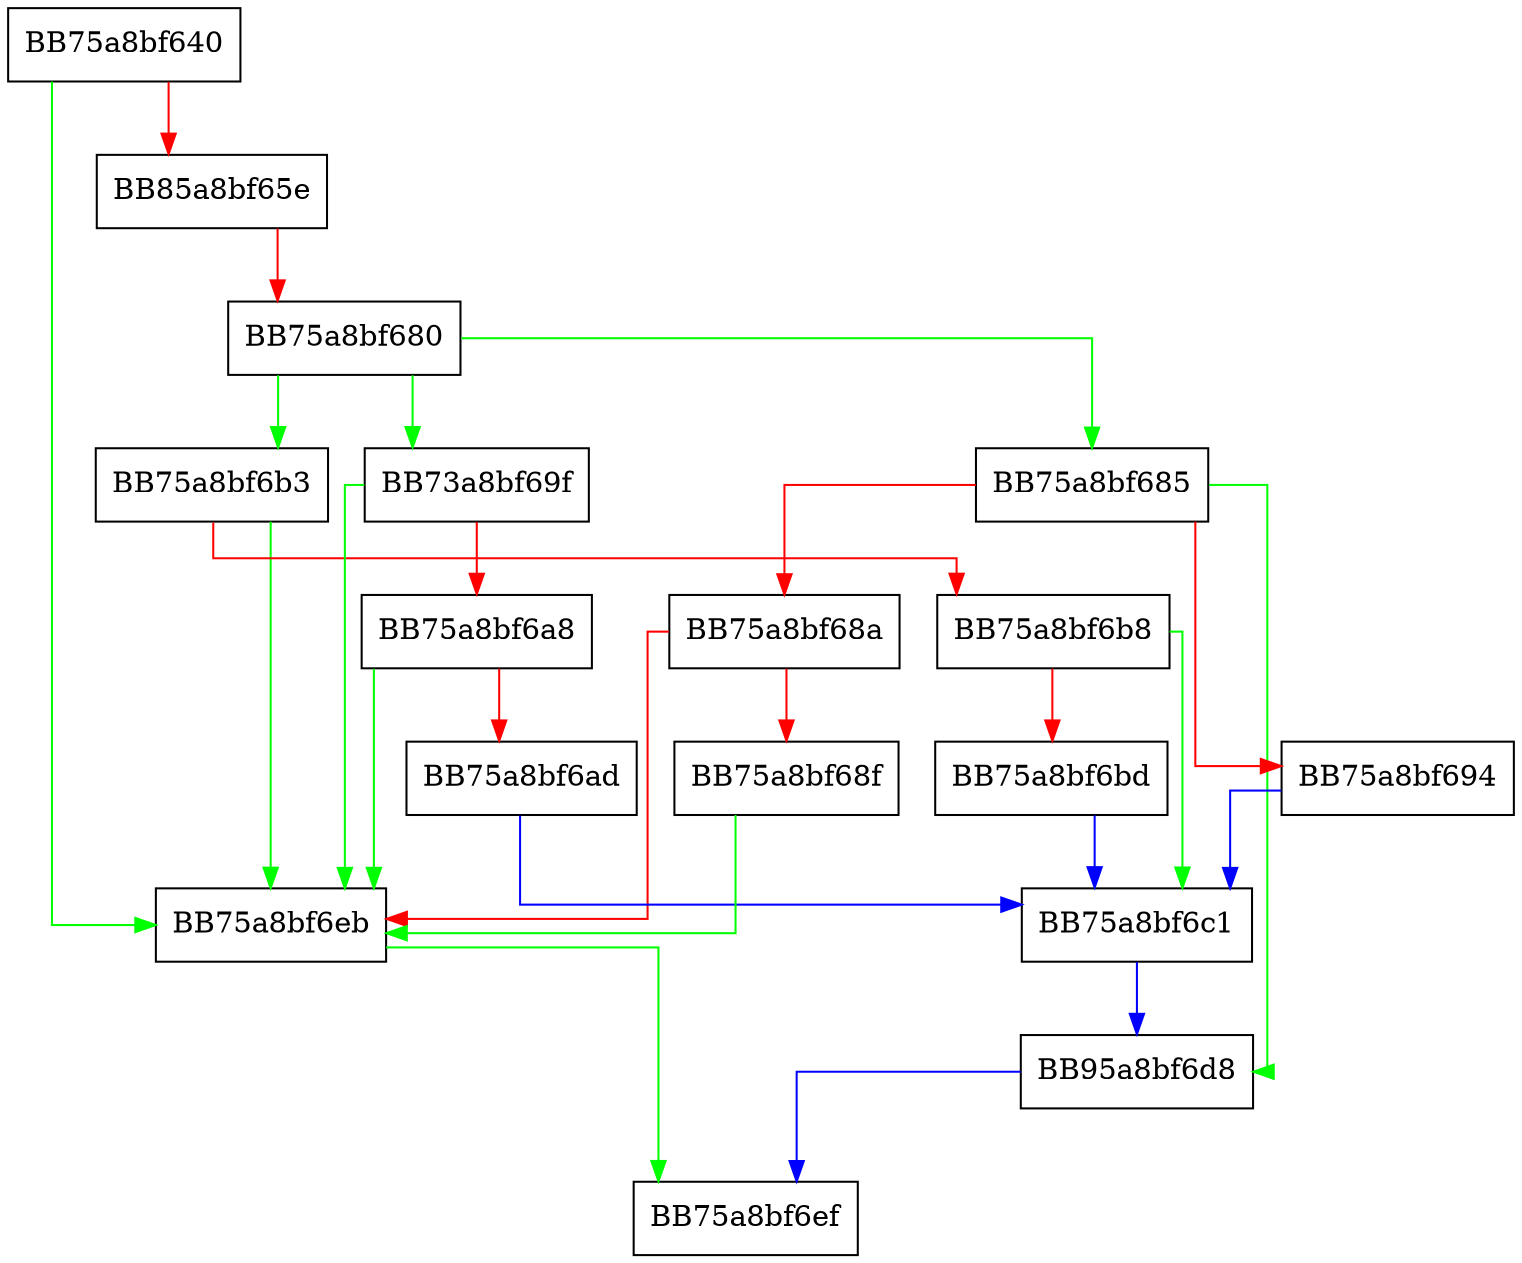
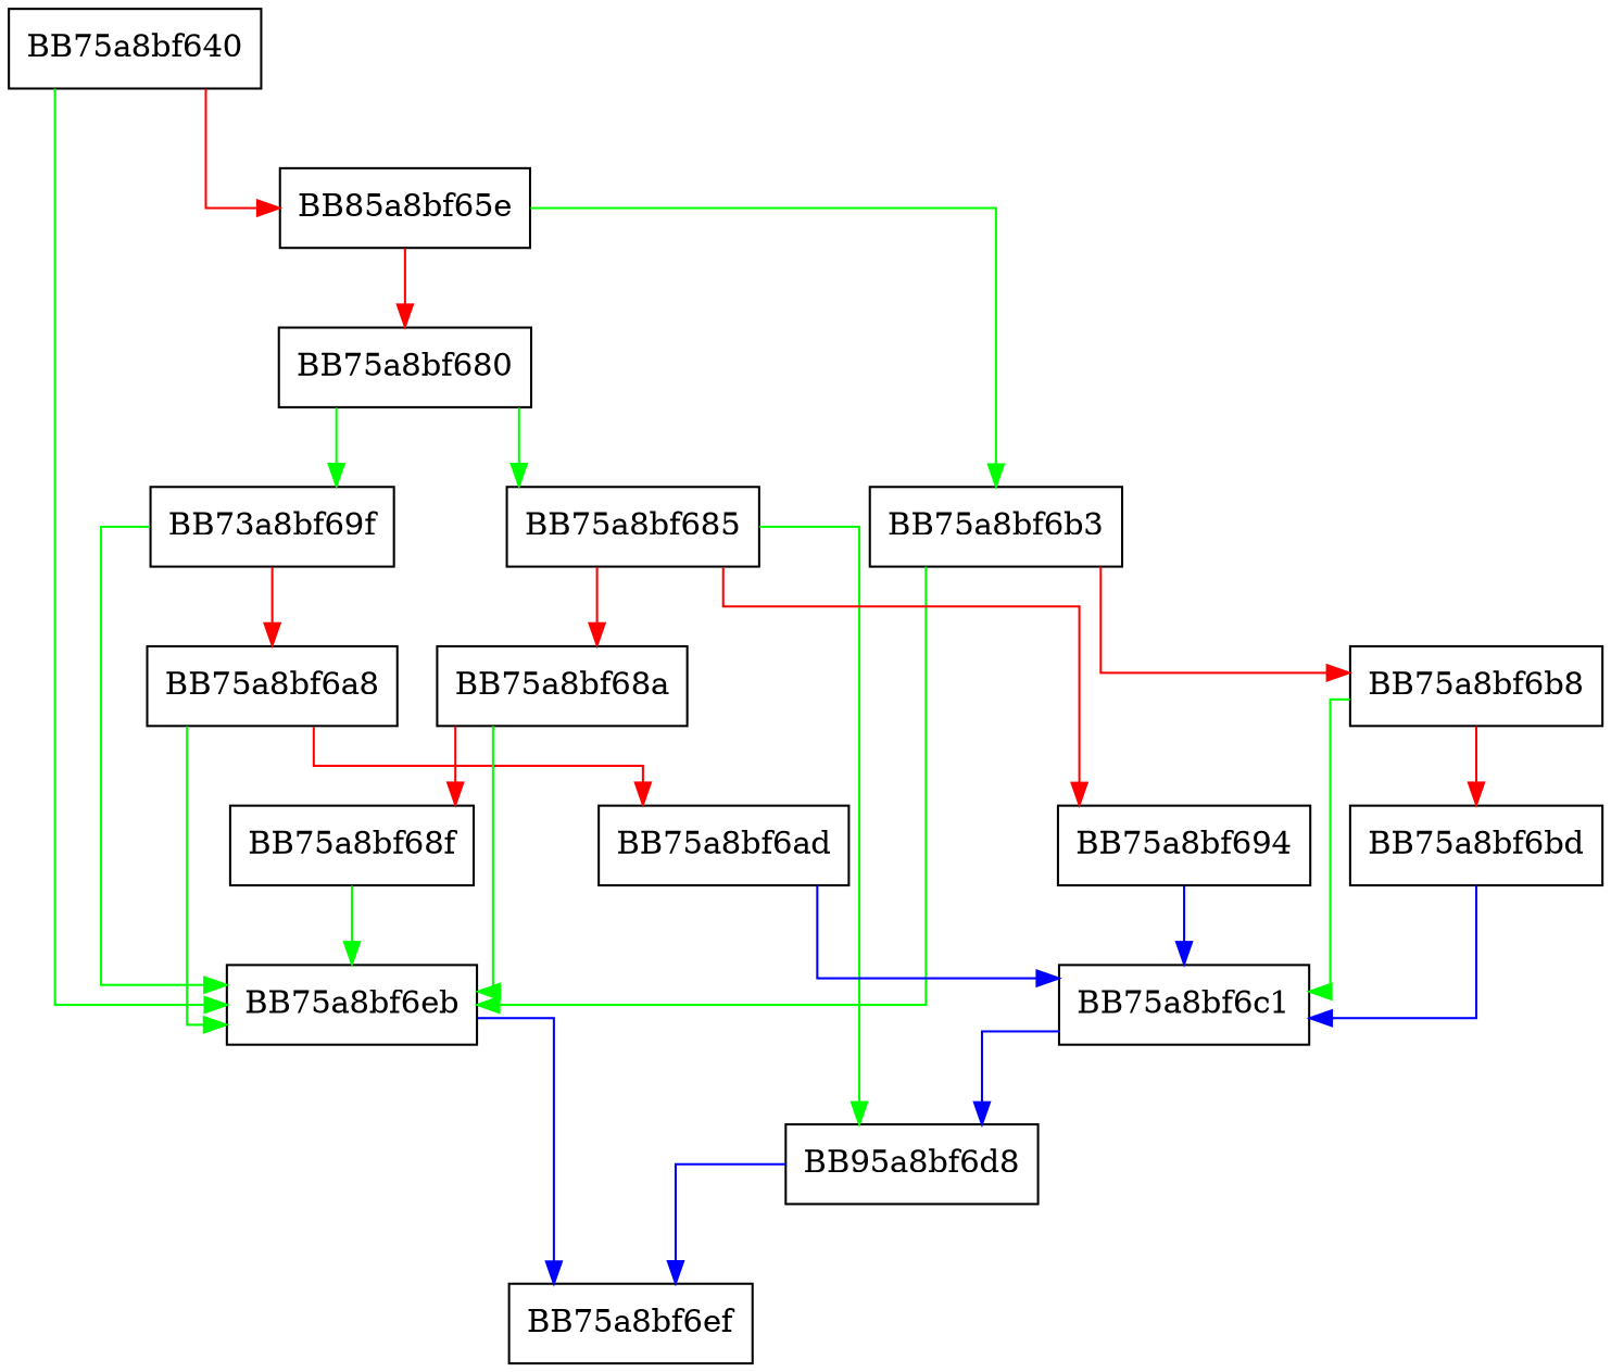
  digraph {
    splines=ortho
    node [shape=box]
    edge [color=green]
    BB75a8bf640
    BB75a8bf6eb
    n3 [label=BB85a8bf65e]
    BB75a8bf6ef
    BB75a8bf6b3
    BB75a8bf680
    BB75a8bf6b8
    n8 [label=BB73a8bf69f]
    BB75a8bf685
    BB75a8bf6c1
    BB75a8bf6bd
    BB75a8bf6a8
    n13 [label=BB95a8bf6d8]
    BB75a8bf68a
    BB75a8bf694
    BB75a8bf6ad
    BB75a8bf68f
    BB75a8bf640 -> BB75a8bf6eb
    BB75a8bf640 -> n3 [color=red]
-   BB75a8bf6eb -> BB75a8bf6ef
-   BB75a8bf680 -> BB75a8bf6b3
+   BB75a8bf6eb -> BB75a8bf6ef [color=blue]
+   n3 -> BB75a8bf6b3
    n3 -> BB75a8bf680 [color=red]
    BB75a8bf6b3 -> BB75a8bf6eb
    BB75a8bf6b3 -> BB75a8bf6b8 [color=red]
    BB75a8bf680 -> n8
    BB75a8bf680 -> BB75a8bf685
    BB75a8bf6b8 -> BB75a8bf6c1
    BB75a8bf6b8 -> BB75a8bf6bd [color=red]
    n8 -> BB75a8bf6eb
    n8 -> BB75a8bf6a8 [color=red]
    BB75a8bf685 -> n13
    BB75a8bf685 -> BB75a8bf68a [color=red]
    BB75a8bf685 -> BB75a8bf694 [color=red]
    BB75a8bf6c1 -> n13 [color=blue]
    BB75a8bf6bd -> BB75a8bf6c1 [color=blue]
    BB75a8bf6a8 -> BB75a8bf6eb
    BB75a8bf6a8 -> BB75a8bf6ad [color=red]
    n13 -> BB75a8bf6ef [color=blue]
-   BB75a8bf68a -> BB75a8bf6eb [color=red]
+   BB75a8bf68a -> BB75a8bf6eb
    BB75a8bf68a -> BB75a8bf68f [color=red]
    BB75a8bf694 -> BB75a8bf6c1 [color=blue]
    BB75a8bf6ad -> BB75a8bf6c1 [color=blue]
    BB75a8bf68f -> BB75a8bf6eb
  }
